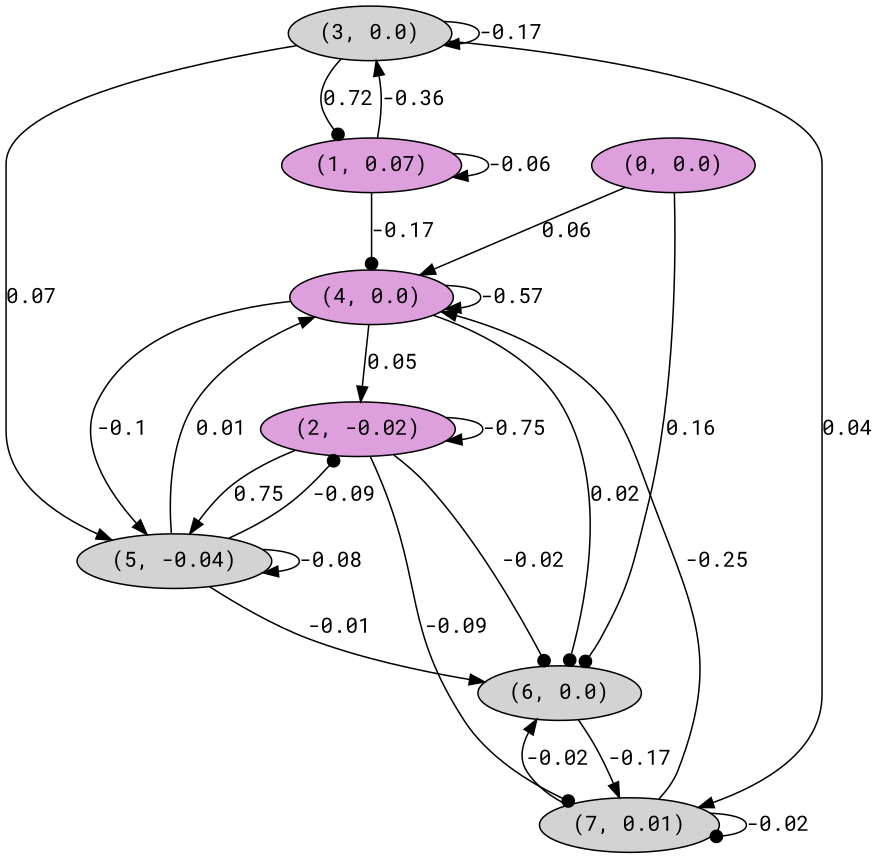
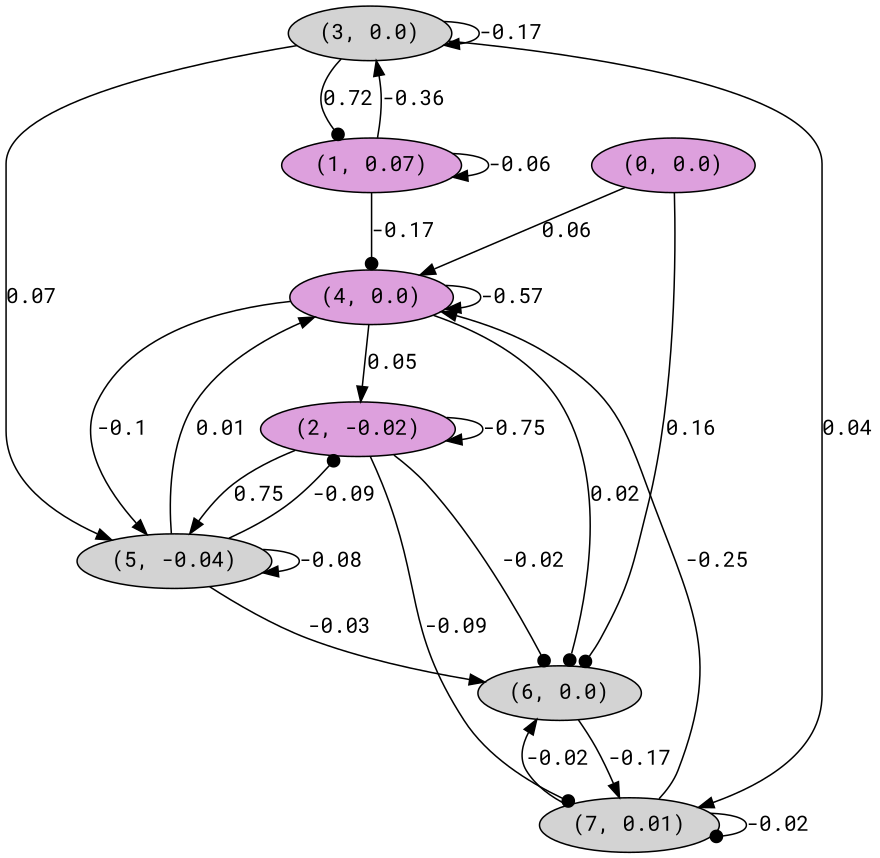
  digraph {
    fontname="Roboto Mono"
    node [fillcolor=plum fontname="Roboto Mono" style=filled]
    edge [arrowhead=normal fontname="Roboto Mono"]
    n1 [label="(0, 0.0)"]
    n2 [label="(4, 0.0)"]
    n3 [fillcolor=lightgrey label="(6, 0.0)"]
    n4 [label="(2, -0.02)"]
    n5 [fillcolor=lightgrey label="(5, -0.04)"]
    n6 [fillcolor=lightgrey label="(7, 0.01)"]
    n7 [label="(1, 0.07)"]
    n8 [fillcolor=lightgrey label="(3, 0.0)"]
    n1 -> n2 [label=0.06]
    n1 -> n3 [arrowhead=dot label=0.16]
    n2 -> n2 [label=-0.57]
    n2 -> n3 [arrowhead=dot label=0.02]
    n2 -> n4 [label=0.05]
    n2 -> n5 [label=-0.1]
    n3 -> n6 [label=-0.17]
    n4 -> n3 [arrowhead=dot label=-0.02]
    n4 -> n4 [label=-0.75]
    n4 -> n5 [label=0.75]
    n4 -> n6 [arrowhead=dot label=-0.09]
    n5 -> n2 [label=0.01]
-   n5 -> n3 [label=-0.01]
+   n5 -> n3 [label=-0.03]
    n5 -> n4 [arrowhead=dot label=-0.09]
    n5 -> n5 [label=-0.08]
    n6 -> n2 [label=-0.25]
    n6 -> n3 [label=-0.02]
    n6 -> n6 [arrowhead=dot label=-0.02]
    n7 -> n2 [arrowhead=dot label=-0.17]
    n7 -> n7 [label=-0.06]
    n7 -> n8 [label=-0.36]
    n8 -> n5 [label=0.07]
    n8 -> n6 [label=0.04]
    n8 -> n7 [arrowhead=dot label=0.72]
    n8 -> n8 [label=-0.17]
  }
